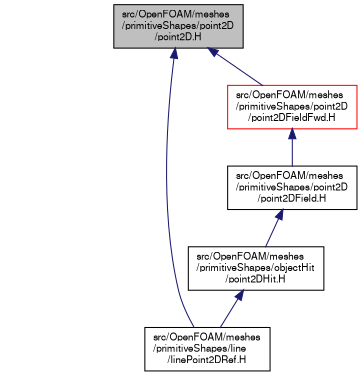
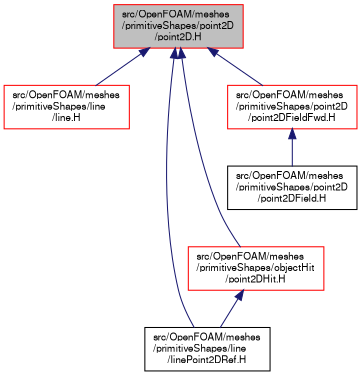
  digraph {
    node [color=black fontname=FreeSans fontsize=10 shape=record]
    edge [color=midnightblue dir=back fontname=FreeSans fontsize=10 labelfontname=FreeSans labelfontsize=10 style=solid]
-   n1 [fillcolor=grey75 fontcolor=black height=0.2 label="src/OpenFOAM/meshes\l/primitiveShapes/point2D\l/point2D.H" style=filled width=0.4]
+   n1 [color=red fillcolor=grey75 fontcolor=black height=0.2 label="src/OpenFOAM/meshes\l/primitiveShapes/point2D\l/point2D.H" style=filled width=0.4]
+   n2 [color=red height=0.2 label="src/OpenFOAM/meshes\l/primitiveShapes/line\l/line.H" width=0.4]
    n3 [height=0.2 label="src/OpenFOAM/meshes\l/primitiveShapes/line\l/linePoint2DRef.H" width=0.4]
-   n4 [height=0.2 label="src/OpenFOAM/meshes\l/primitiveShapes/objectHit\l/point2DHit.H" width=0.4]
+   n4 [color=red height=0.2 label="src/OpenFOAM/meshes\l/primitiveShapes/objectHit\l/point2DHit.H" width=0.4]
    n5 [color=red height=0.2 label="src/OpenFOAM/meshes\l/primitiveShapes/point2D\l/point2DFieldFwd.H" width=0.4]
    n6 [height=0.2 label="src/OpenFOAM/meshes\l/primitiveShapes/point2D\l/point2DField.H" width=0.4]
+   n1 -> n2
    n1 -> n3
-   n6 -> n4
+   n1 -> n4
    n1 -> n5
    n4 -> n3
    n5 -> n6
  }
